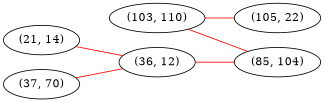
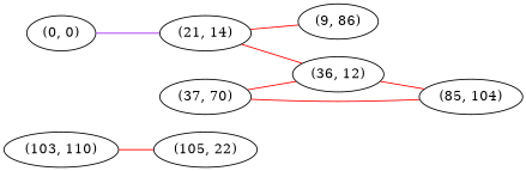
  graph {
    rankdir=LR
    edge [color=red weight=1]
    "(103, 110)"
    "(105, 22)"
    n3 [label="(85, 104)"]
    n4 [label="(21, 14)"]
+   "(0, 0)"
    "(36, 12)"
+   "(9, 86)"
    n8 [label="(37, 70)"]
    "(103, 110)" -- "(105, 22)"
-   "(103, 110)" -- n3
+   n8 -- n3
    n4 -- "(36, 12)"
+   n4 -- "(9, 86)"
+   "(0, 0)" -- n4 [color=purple weight=4]
    "(36, 12)" -- n3
    n8 -- "(36, 12)"
  }
